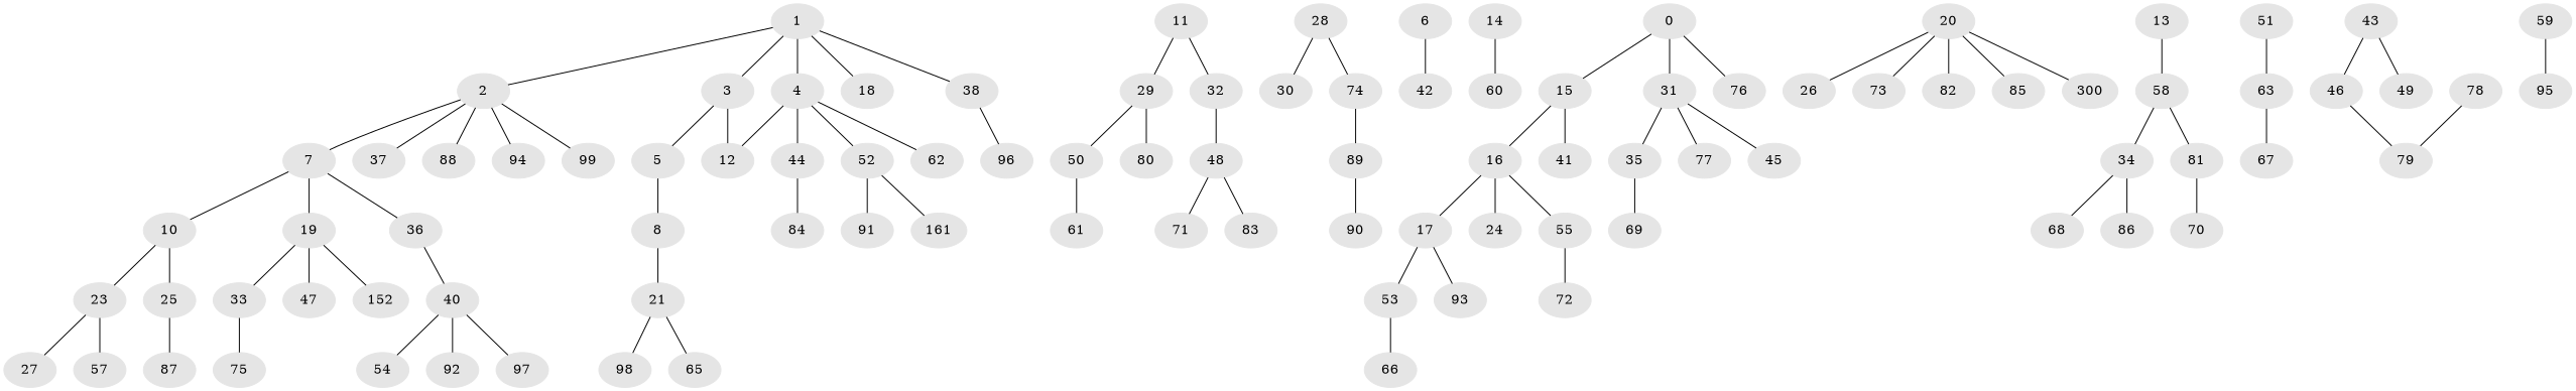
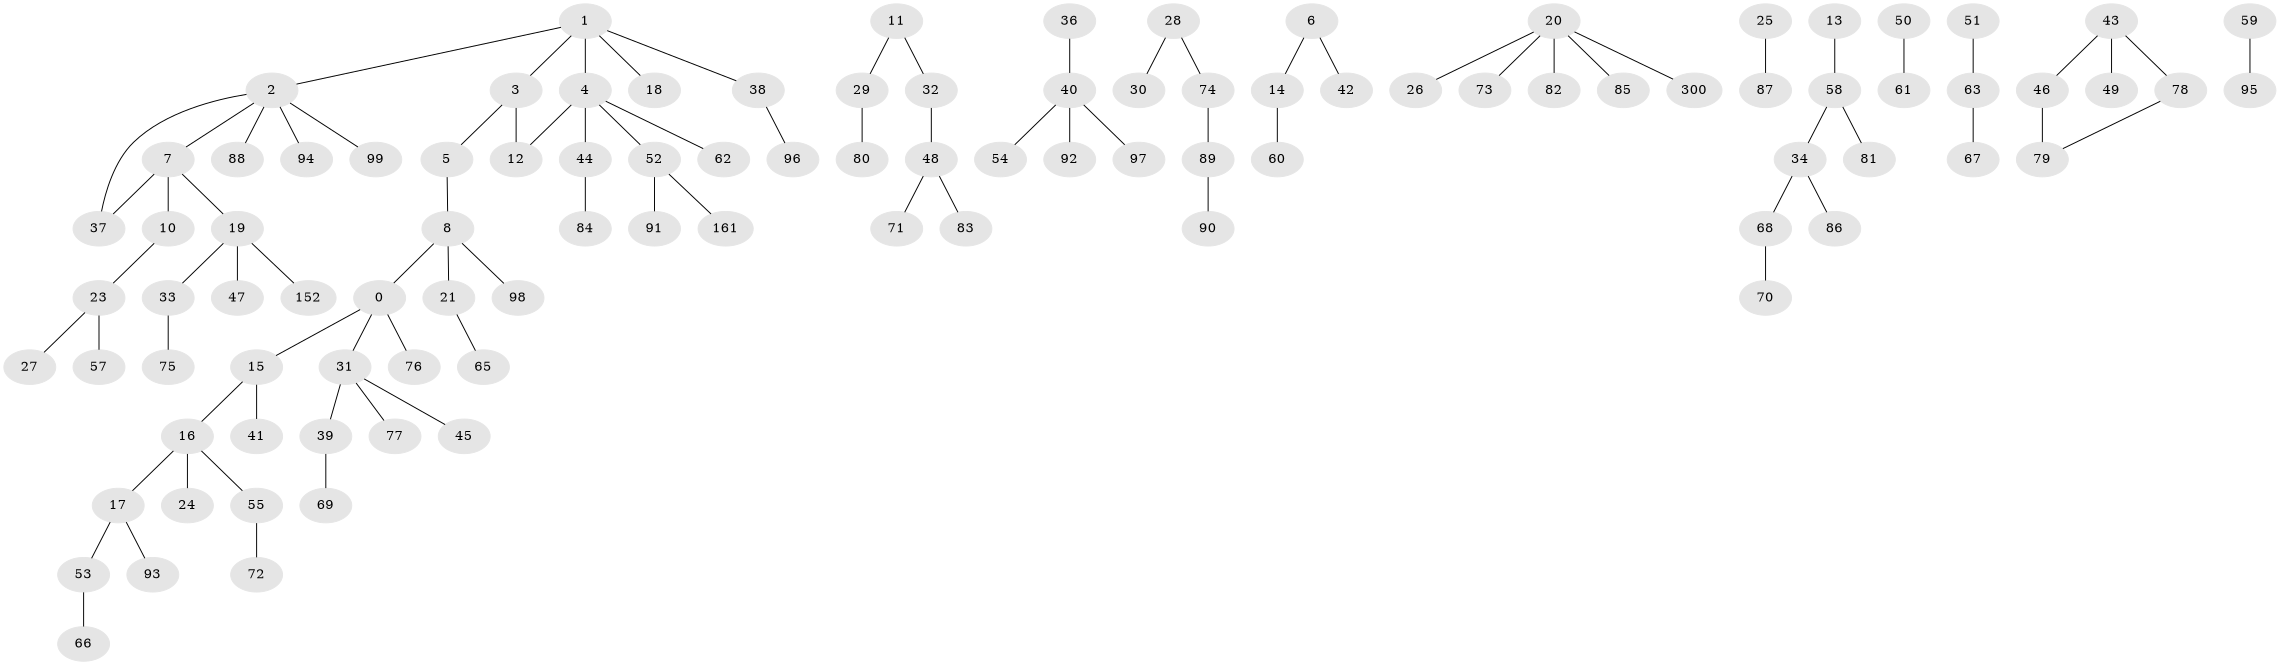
  graph {
    node [color=gray90 style=filled]
    1
    2
    3
    4
    18
    38
    7
    37
    88
    94
    99
    5
    12
    44
    52
    62
    11
    29
    32
    96
    10
    19
    36
    28
    30
    74
    8
    6
    14
    42
    84
    91
    n33 [label=161]
    n34 [label=0]
    21
    98
    20
    26
    73
    82
    85
    n42 [label=300]
    60
    23
    25
    33
    47
    n48 [label=152]
    40
    15
    31
    76
    65
    16
    41
-   35
+   35 [label=39]
    77
    45
    27
    57
    87
    13
    58
    50
    80
    48
    34
    68
    86
    81
    17
    24
    55
    53
    93
    72
    66
    75
    89
    61
    69
    71
    83
    70
    54
    92
    97
    51
    63
    43
    46
    49
    78
    79
    59
    95
    67
    90
    1 -- 2
    1 -- 3
    1 -- 4
    1 -- 18
    1 -- 38
    2 -- 7
    2 -- 37
    2 -- 88
    2 -- 94
    2 -- 99
    3 -- 5
    3 -- 12
    4 -- 12
    4 -- 44
    4 -- 52
    4 -- 62
    38 -- 96
    7 -- 10
    7 -- 19
-   7 -- 36
+   7 -- 37
    5 -- 8
    44 -- 84
    52 -- 91
    52 -- n33
    11 -- 29
    11 -- 32
-   29 -- 50
    29 -- 80
    32 -- 48
    10 -- 23
-   10 -- 25
    19 -- 33
    19 -- 47
    19 -- n48
    36 -- 40
    28 -- 30
    28 -- 74
    74 -- 89
+   8 -- n34
    8 -- 21
-   21 -- 98
+   8 -- 98
+   6 -- 14
    6 -- 42
    14 -- 60
    n34 -- 15
    n34 -- 31
    n34 -- 76
    21 -- 65
    20 -- 26
    20 -- 73
    20 -- 82
    20 -- 85
    20 -- n42
    23 -- 27
    23 -- 57
    25 -- 87
    33 -- 75
    40 -- 54
    40 -- 92
    40 -- 97
    15 -- 16
    15 -- 41
    31 -- 35
    31 -- 77
    31 -- 45
    16 -- 17
    16 -- 24
    16 -- 55
    35 -- 69
    13 -- 58
    58 -- 34
    58 -- 81
    50 -- 61
    48 -- 71
    48 -- 83
    34 -- 68
    34 -- 86
-   81 -- 70
+   68 -- 70
    17 -- 53
    17 -- 93
    55 -- 72
    53 -- 66
    89 -- 90
    51 -- 63
    63 -- 67
    43 -- 46
    43 -- 49
+   43 -- 78
    46 -- 79
    78 -- 79
    59 -- 95
  }
